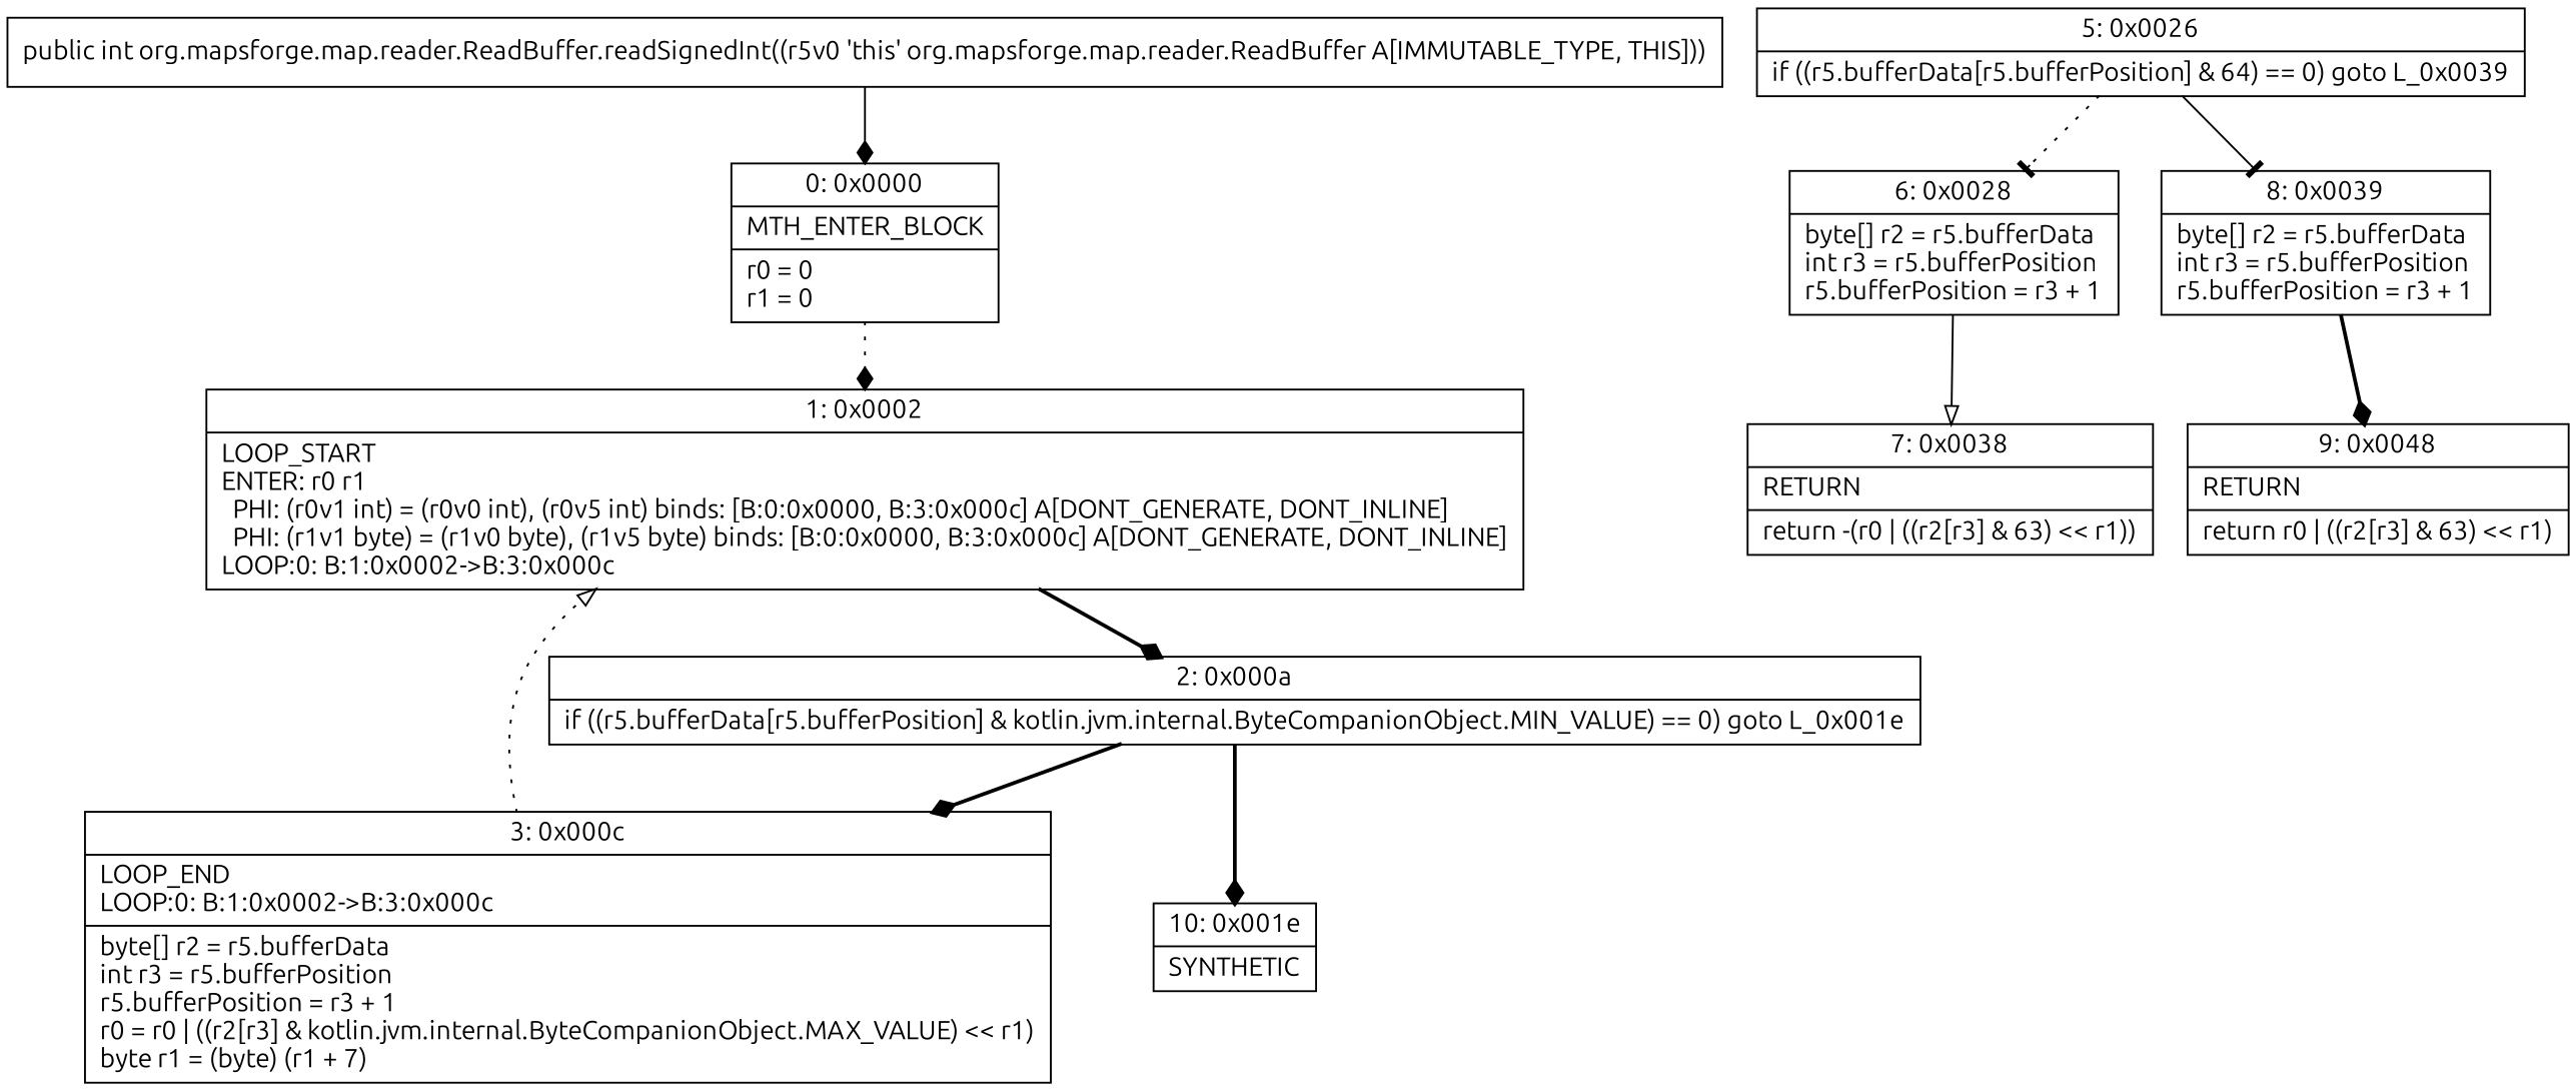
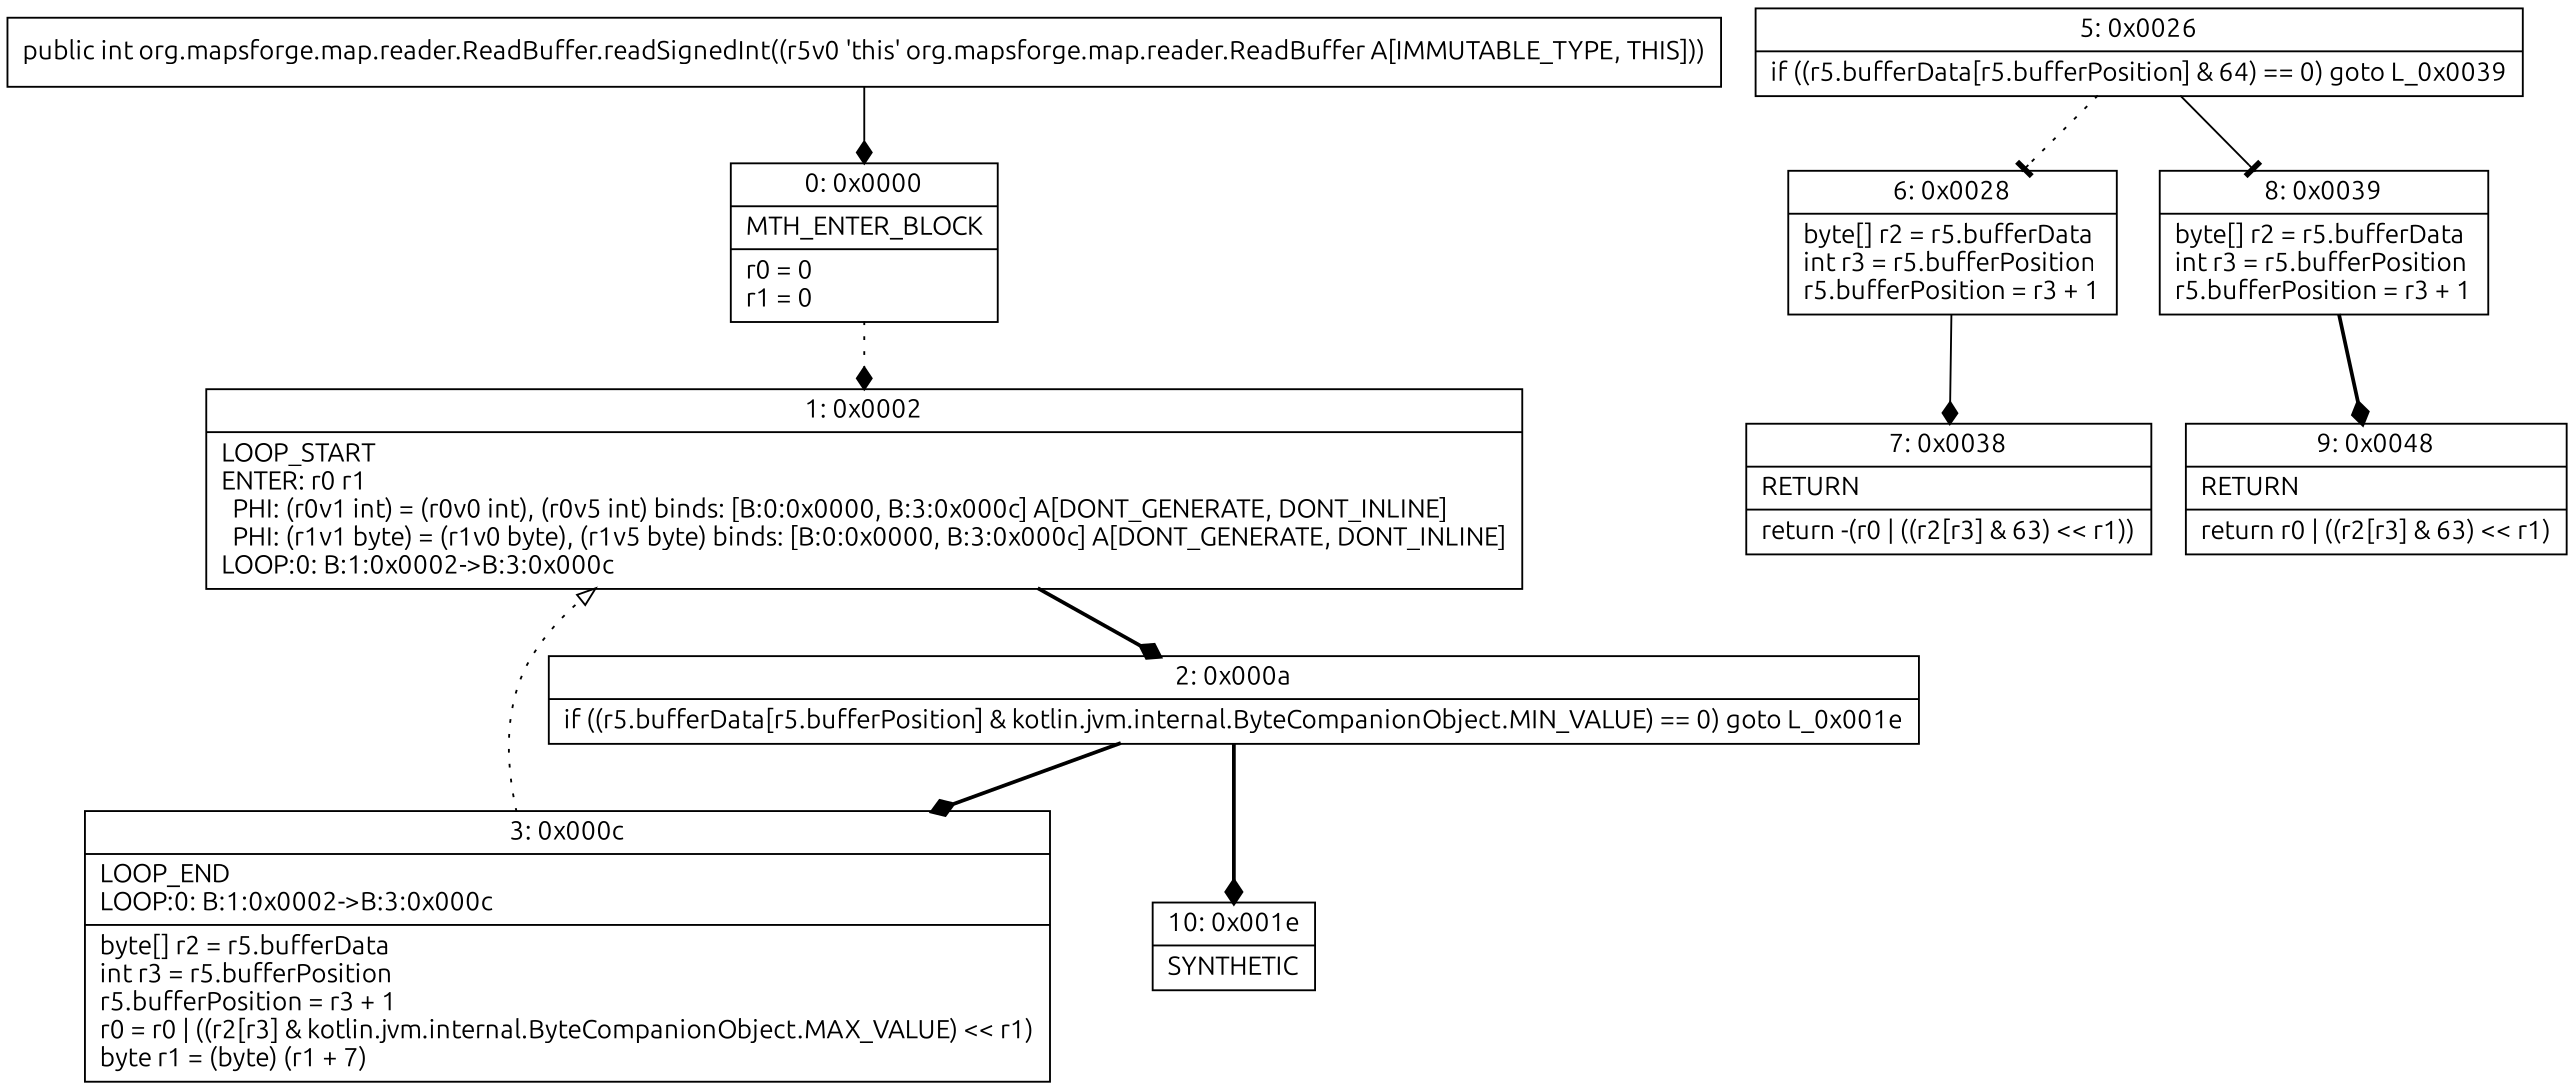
  digraph {
    fontname=Ubuntu
    node [fontname=Ubuntu shape=record]
    edge [arrowhead=diamond fontname=Ubuntu style=bold]
    n1 [label="{0\:\ 0x0000|MTH_ENTER_BLOCK\l|r0 = 0\lr1 = 0\l}"]
    n2 [label="{1\:\ 0x0002|LOOP_START\lENTER: r0 r1 \l  PHI: (r0v1 int) = (r0v0 int), (r0v5 int) binds: [B:0:0x0000, B:3:0x000c] A[DONT_GENERATE, DONT_INLINE]\l  PHI: (r1v1 byte) = (r1v0 byte), (r1v5 byte) binds: [B:0:0x0000, B:3:0x000c] A[DONT_GENERATE, DONT_INLINE]\lLOOP:0: B:1:0x0002\-\>B:3:0x000c\l}"]
    n3 [label="{2\:\ 0x000a|if ((r5.bufferData[r5.bufferPosition] & kotlin.jvm.internal.ByteCompanionObject.MIN_VALUE) == 0) goto L_0x001e\l}"]
    n4 [label="{3\:\ 0x000c|LOOP_END\lLOOP:0: B:1:0x0002\-\>B:3:0x000c\l|byte[] r2 = r5.bufferData\lint r3 = r5.bufferPosition\lr5.bufferPosition = r3 + 1\lr0 = r0 \| ((r2[r3] & kotlin.jvm.internal.ByteCompanionObject.MAX_VALUE) \<\< r1)\lbyte r1 = (byte) (r1 + 7)\l}"]
    n5 [label="{10\:\ 0x001e|SYNTHETIC\l}"]
    n6 [label="{5\:\ 0x0026|if ((r5.bufferData[r5.bufferPosition] & 64) == 0) goto L_0x0039\l}"]
    n7 [label="{6\:\ 0x0028|byte[] r2 = r5.bufferData\lint r3 = r5.bufferPosition\lr5.bufferPosition = r3 + 1\l}"]
    n8 [label="{8\:\ 0x0039|byte[] r2 = r5.bufferData\lint r3 = r5.bufferPosition\lr5.bufferPosition = r3 + 1\l}"]
    n9 [label="{7\:\ 0x0038|RETURN\l|return \-(r0 \| ((r2[r3] & 63) \<\< r1))\l}"]
    n10 [label="{9\:\ 0x0048|RETURN\l|return r0 \| ((r2[r3] & 63) \<\< r1)\l}"]
    n11 [label="{public int org.mapsforge.map.reader.ReadBuffer.readSignedInt((r5v0 'this' org.mapsforge.map.reader.ReadBuffer A[IMMUTABLE_TYPE, THIS])) }"]
    n1 -> n2 [style=dotted]
    n2 -> n3
    n3 -> n4
    n3 -> n5
    n4 -> n2 [arrowhead=onormal style=dotted]
    n6 -> n7 [arrowhead=tee style=dotted]
    n6 -> n8 [arrowhead=tee style=solid]
-   n7 -> n9 [arrowhead=onormal style=solid]
+   n7 -> n9 [style=solid]
    n8 -> n10
    n11 -> n1 [style=solid]
  }
